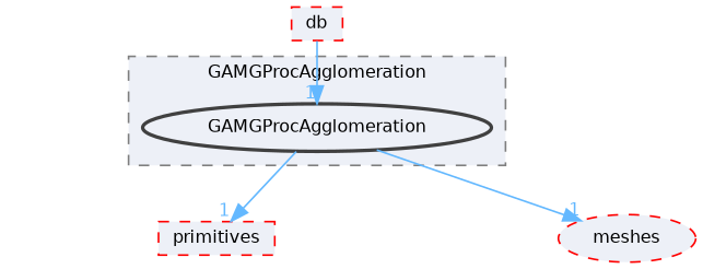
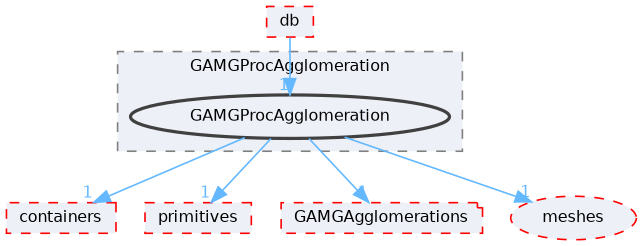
  digraph {
    compound=true
    fontname="DejaVu Sans"
    node [color=red fillcolor="#edf0f7" fontname="DejaVu Sans" fontsize=10 shape=box style="filled,dashed"]
    edge [color=steelblue1 fontcolor=steelblue1 fontname="DejaVu Sans" fontsize=10 headlabel=1 labeldistance=1.5 labelfontname=Helvetica labelfontsize=10]
    n1 [color=grey25 height=0.2 label=GAMGProcAgglomeration shape=ellipse style="filled,bold" width=0.4]
+   n2 [height=0.2 label=containers width=0.4]
    n3 [height=0.2 label=primitives width=0.4]
+   n4 [height=0.2 label=GAMGAgglomerations shape=note width=0.4]
    n5 [height=0.2 label=meshes shape=ellipse width=0.4]
    n6 [height=0.2 label=db width=0.4]
    subgraph cluster_1 {
      bgcolor="#edf0f7"
      fontsize=10
      label=GAMGProcAgglomeration
      pencolor=grey50
      style="filled,dashed"
      n1
    }
+   n1 -> n2
    n1 -> n3
+   n1 -> n4
    n1 -> n5
    n6 -> n1
  }
